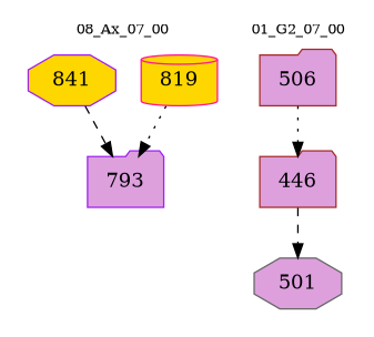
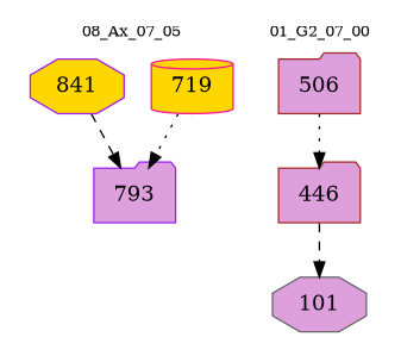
  digraph {
    node [color=purple fillcolor=plum shape=folder style=filled]
    edge [color=black style=dotted]
-   n1 [color=deeppink fillcolor=gold label=819 shape=cylinder]
+   n1 [color=deeppink fillcolor=gold label=719 shape=cylinder]
    n2 [label=793]
    n3 [fillcolor=gold label=841 shape=octagon]
    n4 [color=brown label=506]
    n5 [color=brown label=446]
-   n6 [color=gray40 label=501 shape=octagon]
+   n6 [color=gray40 label=101 shape=octagon]
    subgraph cluster_1 {
      color=white
      fontsize=10
-     label="08_Ax_07_00"
+     label="08_Ax_07_05"
      n1
      n2
      n3
    }
    subgraph cluster_2 {
      color=white
      fontsize=10
      label="01_G2_07_00"
      n4
      n5
      n6
    }
    n1 -> n2
    n3 -> n2 [style=dashed]
    n4 -> n5
    n5 -> n6 [style=dashed]
  }
